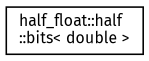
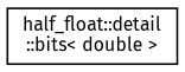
  digraph {
    rankdir=LR
    fontname="Fira Sans"
-   n1 [color=black fillcolor=white fontname="Fira Sans" fontsize=10 height=0.2 label="half_float::half\l::bits\< double \>" shape=record style=filled width=0.4]
+   n1 [color=black fillcolor=white fontname="Fira Sans" fontsize=10 height=0.2 label="half_float::detail\l::bits\< double \>" shape=record style=filled width=0.4]
  }
